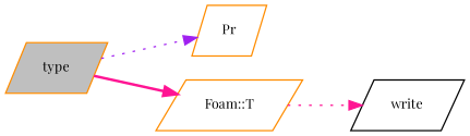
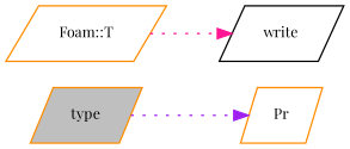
  digraph {
    fontname="Playfair Display"
    rankdir=LR
    node [color=darkorange fontname="Playfair Display" fontsize=10 shape=parallelogram]
    edge [color=deeppink fontname="Playfair Display" fontsize=10 labelfontname=FreeSans labelfontsize=10 style=dotted]
    n1 [fillcolor=grey75 fontcolor=black height=0.2 label=type style=filled width=0.4]
    n2 [height=0.2 label=Pr width=0.4]
    n3 [height=0.2 label="Foam::T" width=0.4]
    n4 [color=black height=0.2 label=write width=0.4]
    n1 -> n2 [color=purple]
-   n1 -> n3 [style=bold]
    n3 -> n4
  }
